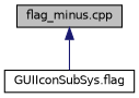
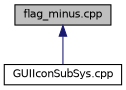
  digraph {
    node [color=black fontname=Helvetica fontsize=10 shape=record style=filled]
    n1 [fillcolor=grey75 fontcolor=black height=0.2 label="flag_minus.cpp" width=0.4]
-   n2 [fillcolor=white height=0.2 label="GUIIconSubSys.flag" width=0.4]
+   n2 [fillcolor=white height=0.2 label="GUIIconSubSys.cpp" width=0.4]
    n1 -> n2 [color=midnightblue dir=back fontname=Helvetica fontsize=10 labelfontname=Helvetica labelfontsize=10 style=solid]
  }
